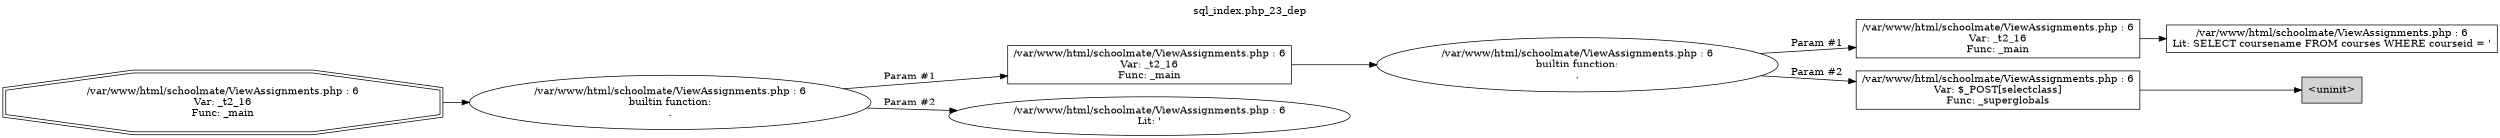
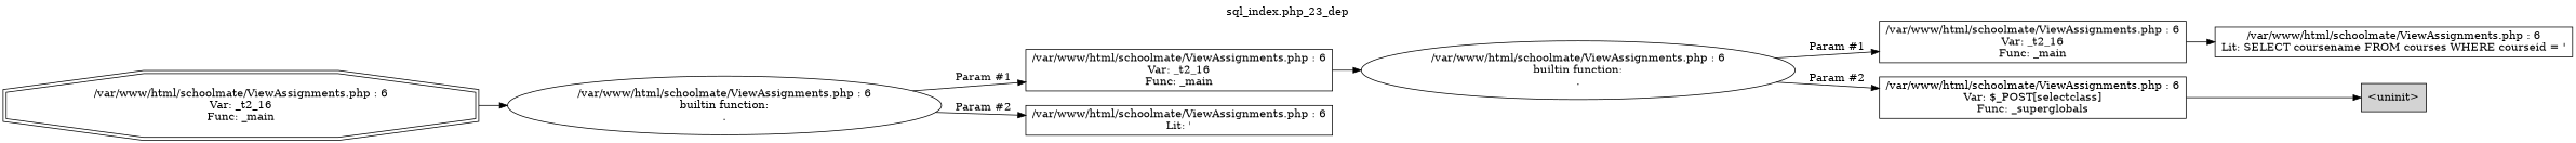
  digraph {
    label="sql_index.php_23_dep"
    labelloc=t
    rankdir=LR
    node [shape=box]
    n1 [label="/var/www/html/schoolmate/ViewAssignments.php : 6\nVar: _t2_16\nFunc: _main\n" shape=doubleoctagon]
    n2 [label="/var/www/html/schoolmate/ViewAssignments.php : 6\nbuiltin function:\n.\n" shape=ellipse]
    n3 [label="/var/www/html/schoolmate/ViewAssignments.php : 6\nVar: _t2_16\nFunc: _main\n"]
-   n4 [label="/var/www/html/schoolmate/ViewAssignments.php : 6\nLit: '\n" shape=ellipse]
+   n4 [label="/var/www/html/schoolmate/ViewAssignments.php : 6\nLit: '\n"]
    n5 [label="/var/www/html/schoolmate/ViewAssignments.php : 6\nbuiltin function:\n.\n" shape=ellipse]
    n6 [label="/var/www/html/schoolmate/ViewAssignments.php : 6\nVar: _t2_16\nFunc: _main\n"]
    n7 [label="/var/www/html/schoolmate/ViewAssignments.php : 6\nVar: $_POST[selectclass]\nFunc: _superglobals\n"]
    n8 [label="/var/www/html/schoolmate/ViewAssignments.php : 6\nLit: SELECT coursename FROM courses WHERE courseid = '\n"]
    n9 [label="<uninit>" style=filled]
    n1 -> n2
    n2 -> n3 [label="Param #1"]
    n2 -> n4 [label="Param #2"]
    n3 -> n5
    n5 -> n6 [label="Param #1"]
    n5 -> n7 [label="Param #2"]
    n6 -> n8
    n7 -> n9
  }
